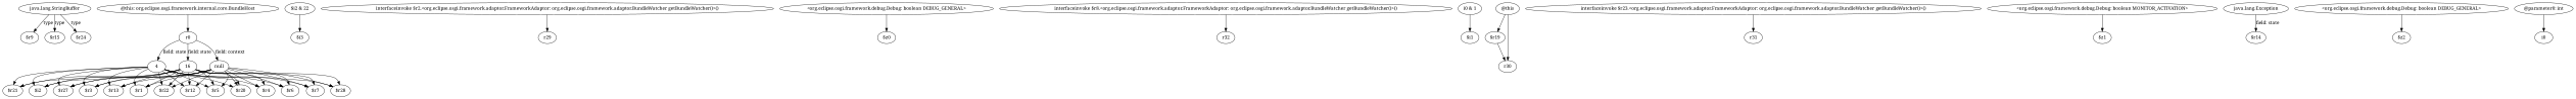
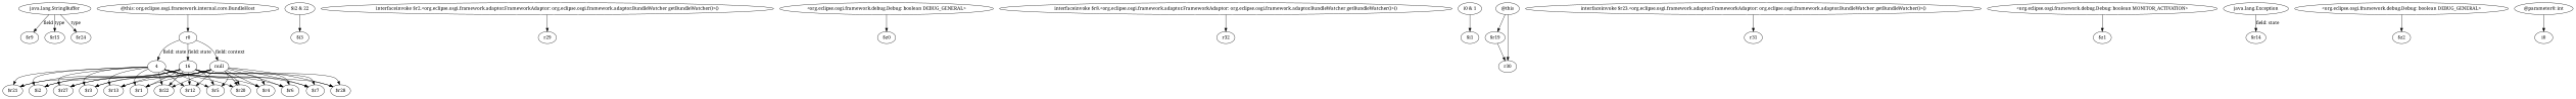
  digraph {
    fontname="Noto Serif"
    node [fontname="Noto Serif"]
    edge [fontname="Noto Serif"]
    n1 [label="java.lang.StringBuffer"]
    n2 [label="$r9"]
    n3 [label="$r15"]
    n4 [label="$r24"]
    n5 [label=4]
    n6 [label="$r28"]
    n7 [label="$r3"]
    n8 [label="$r12"]
    n9 [label="$r20"]
    n10 [label="$r6"]
    n11 [label="$r7"]
    n12 [label="$r22"]
    n13 [label="$r21"]
    n14 [label="$r5"]
    n15 [label="$r4"]
    n16 [label="$r1"]
    n17 [label="$i2"]
    n18 [label="$r27"]
    n19 [label="$r13"]
    n20 [label="$i2 & 22"]
    n21 [label="$i3"]
    n22 [label=r0]
    n23 [label=null]
    n24 [label=16]
    n25 [label="interfaceinvoke $r2.<org.eclipse.osgi.framework.adaptor.FrameworkAdaptor: org.eclipse.osgi.framework.adaptor.BundleWatcher getBundleWatcher()>()"]
    n26 [label=r29]
    n27 [label="<org.eclipse.osgi.framework.debug.Debug: boolean DEBUG_GENERAL>"]
    n28 [label="$z0"]
    n29 [label="@this: org.eclipse.osgi.framework.internal.core.BundleHost"]
    n30 [label="interfaceinvoke $r8.<org.eclipse.osgi.framework.adaptor.FrameworkAdaptor: org.eclipse.osgi.framework.adaptor.BundleWatcher getBundleWatcher()>()"]
    n31 [label=r32]
    n32 [label="i0 & 1"]
    n33 [label="$i1"]
    n34 [label="$r19"]
    n35 [label=r30]
    n36 [label="interfaceinvoke $r23.<org.eclipse.osgi.framework.adaptor.FrameworkAdaptor: org.eclipse.osgi.framework.adaptor.BundleWatcher getBundleWatcher()>()"]
    n37 [label=r31]
    n38 [label="@this"]
    n39 [label="<org.eclipse.osgi.framework.debug.Debug: boolean MONITOR_ACTIVATION>"]
    n40 [label="$z1"]
    n41 [label="java.lang.Exception"]
    n42 [label="$r14"]
    n43 [label="<org.eclipse.osgi.framework.debug.Debug: boolean DEBUG_GENERAL>"]
    n44 [label="$z2"]
    n45 [label="@parameter0: int"]
    n46 [label=i0]
-   n1 -> n2 [label=type]
+   n1 -> n2 [label=field]
    n1 -> n3 [label=type]
    n1 -> n4 [label=type]
    n5 -> n6
    n5 -> n7
    n5 -> n8
    n5 -> n9
    n5 -> n10
    n5 -> n11
    n5 -> n12
    n5 -> n13
    n5 -> n14
    n5 -> n15
    n5 -> n16
    n5 -> n17
    n5 -> n18
    n5 -> n19
    n20 -> n21
    n22 -> n5 [label="field: state"]
    n22 -> n23 [label="field: context"]
    n22 -> n24 [label="field: state"]
    n23 -> n6
    n23 -> n7
    n23 -> n8
    n23 -> n9
    n23 -> n10
    n23 -> n11
    n23 -> n12
    n23 -> n13
    n23 -> n14
    n23 -> n15
    n23 -> n16
    n23 -> n17
    n23 -> n18
    n23 -> n19
    n24 -> n6
    n24 -> n7
    n24 -> n8
    n24 -> n9
    n24 -> n10
    n24 -> n11
    n24 -> n12
    n24 -> n13
    n24 -> n14
    n24 -> n15
    n24 -> n16
    n24 -> n17
    n24 -> n18
    n24 -> n19
    n25 -> n26
    n27 -> n28
    n29 -> n22
    n30 -> n31
    n32 -> n33
    n34 -> n35
    n36 -> n37
    n38 -> n34
    n38 -> n35
    n39 -> n40
    n41 -> n42 [label="field: state"]
    n43 -> n44
    n45 -> n46
  }
